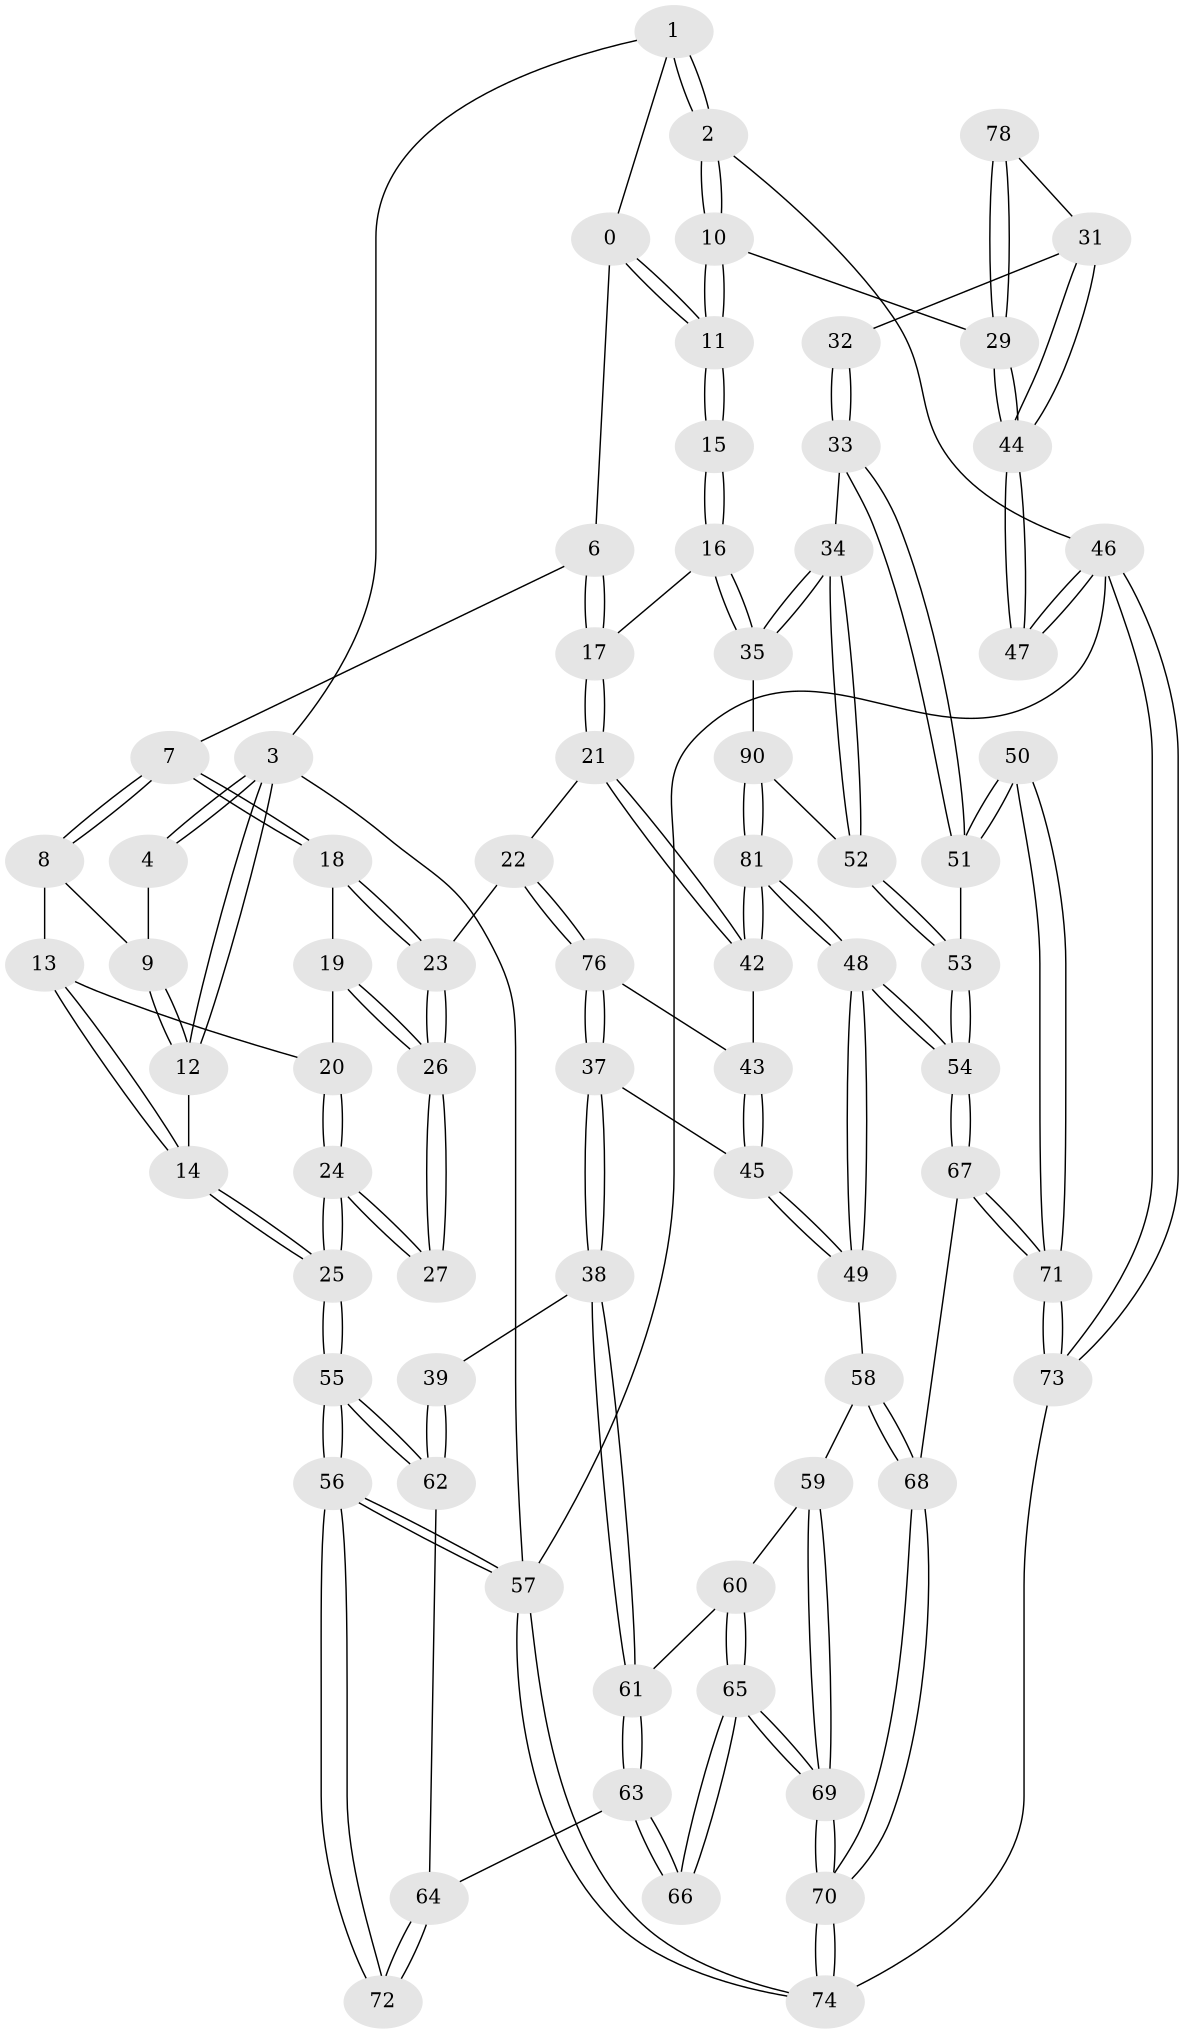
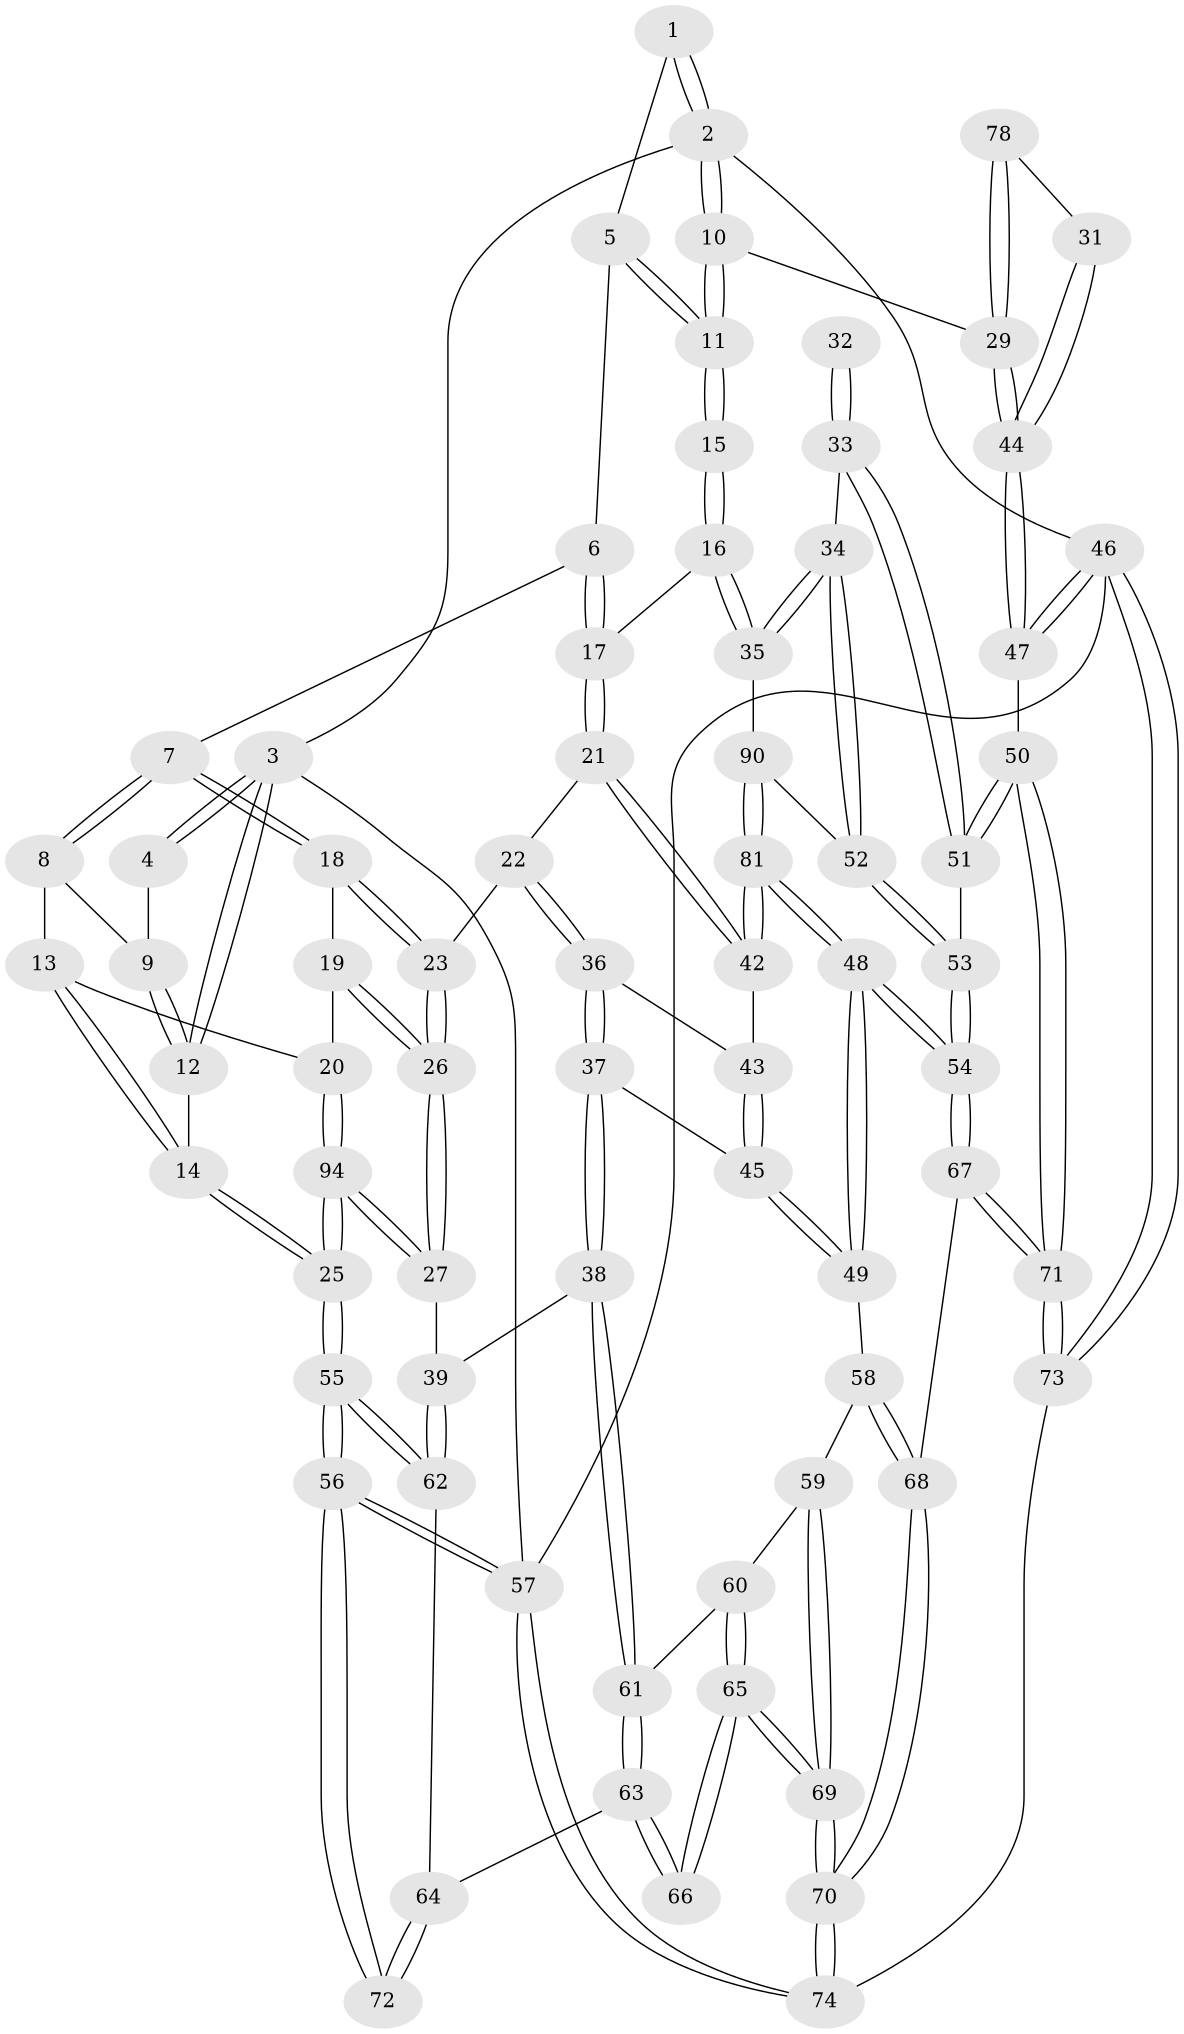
  graph {
    node [color=gray90 style=filled]
    1
    2
-   5 [label=0]
+   5
    3
    10
    46
    6
    11
    4
    12
    57
    29
    47
    73
    9
    14
    74
    7
    17
    15
    8
    18
    21
    13
    19
    23
    20
    44
    16
    25
-   24
+   24 [label=94]
    55
    35
    n34 [label=90]
    22
    42
    26
    27
-   36 [label=76]
+   36
    43
    37
    39
    62
    56
    n45 [label=78]
    31
    32
    33
    34
    51
    52
    53
    n53 [label=81]
    38
    45
    61
    49
    63
    64
    48
    54
    50
    58
    71
    67
    59
    68
    72
    60
    69
    70
    65
    66
    1 -- 2
    1 -- 2
    1 -- 5
-   1 -- 3
+   2 -- 3
    2 -- 10
    2 -- 10
    2 -- 46
    5 -- 6
    5 -- 11
    5 -- 11
    3 -- 4
    3 -- 4
    3 -- 12
    3 -- 12
    3 -- 57
    10 -- 11
    10 -- 11
    10 -- 29
    46 -- 57
    46 -- 47
    46 -- 47
    46 -- 73
    46 -- 73
    6 -- 7
    6 -- 17
    6 -- 17
    11 -- 15
    11 -- 15
    4 -- 9
    12 -- 14
    57 -- 74
    57 -- 74
    29 -- 44
    29 -- 44
+   47 -- 50
    73 -- 74
    9 -- 12
    9 -- 12
    14 -- 25
    14 -- 25
    7 -- 8
    7 -- 8
    7 -- 18
    7 -- 18
    17 -- 21
    17 -- 21
    15 -- 16
    15 -- 16
    8 -- 9
    8 -- 13
    18 -- 19
    18 -- 23
    18 -- 23
    21 -- 22
    21 -- 42
    21 -- 42
    13 -- 14
    13 -- 14
    13 -- 20
    19 -- 20
    19 -- 26
    19 -- 26
    23 -- 26
    23 -- 26
    20 -- 24
    20 -- 24
    44 -- 47
    44 -- 47
    16 -- 17
    16 -- 35
    16 -- 35
    25 -- 55
    25 -- 55
    24 -- 25
    24 -- 25
    24 -- 27
    24 -- 27
    55 -- 62
    55 -- 62
    55 -- 56
    55 -- 56
    35 -- n34
    n34 -- 52
    n34 -- n53
    n34 -- n53
    22 -- 23
    22 -- 36
    22 -- 36
    42 -- 43
    26 -- 27
    26 -- 27
+   27 -- 39
    36 -- 43
    36 -- 37
    36 -- 37
    43 -- 45
    43 -- 45
    37 -- 38
    37 -- 38
    37 -- 45
    39 -- 62
    39 -- 62
    62 -- 64
    56 -- 57
    56 -- 57
    56 -- 72
    56 -- 72
    n45 -- 29
    n45 -- 29
    n45 -- 31
    31 -- 44
    31 -- 44
-   31 -- 32
    32 -- 33
    32 -- 33
    33 -- 34
    33 -- 51
    33 -- 51
    34 -- 35
    34 -- 35
    34 -- 52
    34 -- 52
    51 -- 53
    52 -- 53
    52 -- 53
    53 -- 54
    53 -- 54
    n53 -- 42
    n53 -- 42
    n53 -- 48
    n53 -- 48
    38 -- 39
    38 -- 61
    38 -- 61
    45 -- 49
    45 -- 49
    61 -- 63
    61 -- 63
    49 -- 58
    63 -- 64
    63 -- 66
    63 -- 66
    64 -- 72
    64 -- 72
    48 -- 49
    48 -- 49
    48 -- 54
    48 -- 54
    54 -- 67
    54 -- 67
    50 -- 51
    50 -- 51
    50 -- 71
    50 -- 71
    58 -- 59
    58 -- 68
    58 -- 68
    71 -- 73
    71 -- 73
    67 -- 71
    67 -- 71
    67 -- 68
    59 -- 60
    59 -- 69
    59 -- 69
    68 -- 70
    68 -- 70
    60 -- 61
    60 -- 65
    60 -- 65
    69 -- 70
    69 -- 70
    70 -- 74
    70 -- 74
    65 -- 69
    65 -- 69
    65 -- 66
    65 -- 66
  }
